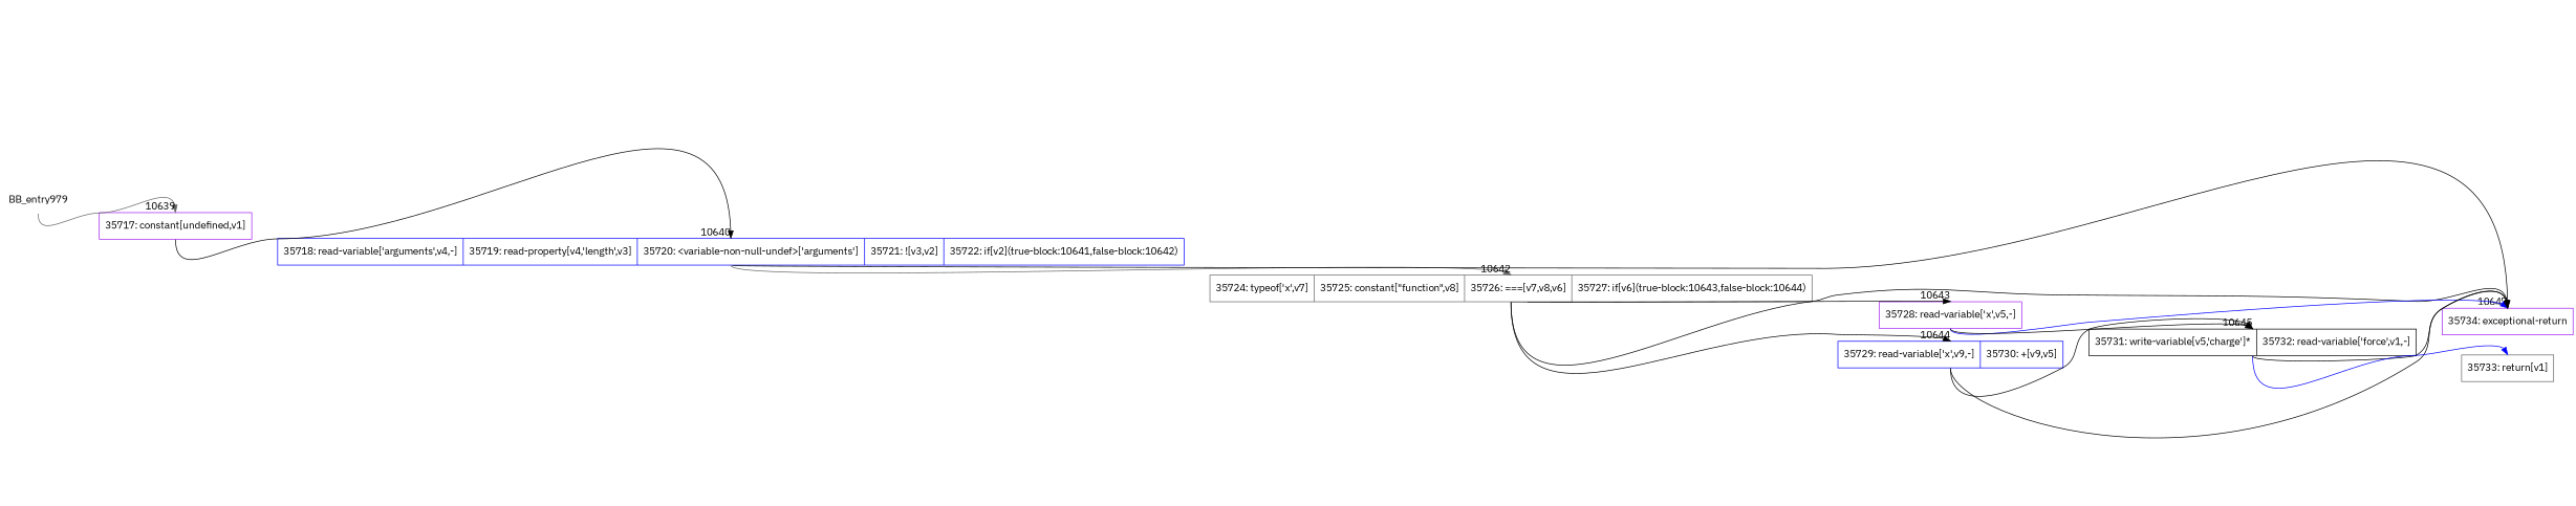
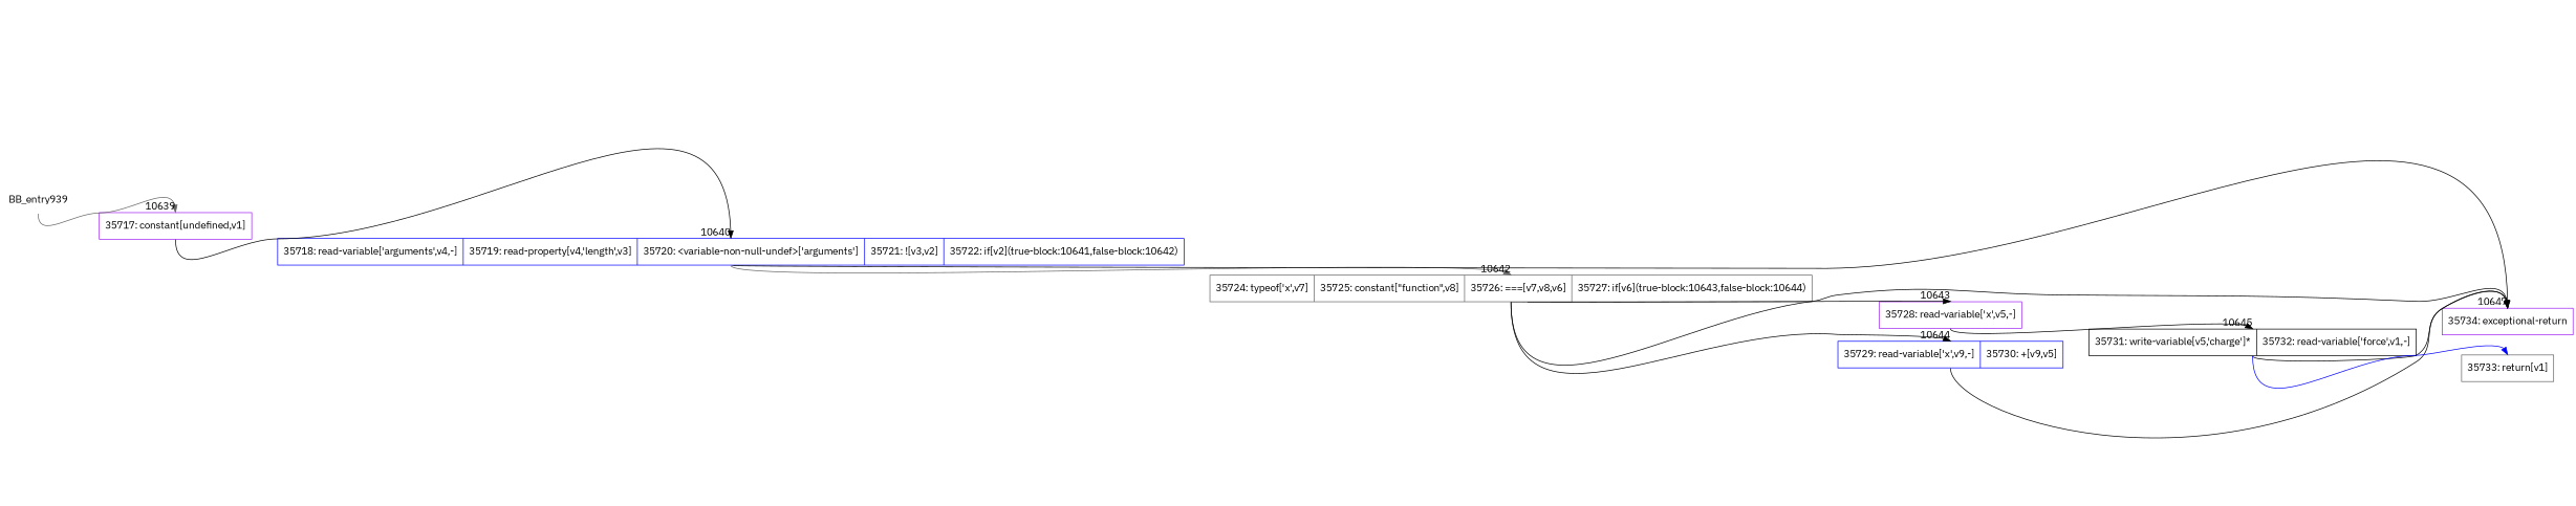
  digraph {
    fontname="IBM Plex Sans"
    rankdir=LR
    node [color=gray40 fontname="IBM Plex Sans" shape=record]
    edge [color=black fontname="IBM Plex Sans" headport=n tailport=s]
-   BB_entry979 [shape=none]
+   BB_entry979 [shape=none label=BB_entry939]
    n2 [color=purple label="{35717: constant[undefined,v1]}"]
    n3 [color=blue label="{35718: read-variable['arguments',v4,-]|35719: read-property[v4,'length',v3]|35720: \<variable-non-null-undef\>['arguments']|35721: ![v3,v2]|35722: if[v2](true-block:10641,false-block:10642)}"]
    n4 [label="{35724: typeof['x',v7]|35725: constant[\"function\",v8]|35726: ===[v7,v8,v6]|35727: if[v6](true-block:10643,false-block:10644)}"]
    n5 [color=purple label="{35734: exceptional-return}"]
    n6 [color=purple label="{35728: read-variable['x',v5,-]}"]
    n7 [color=blue label="{35729: read-variable['x',v9,-]|35730: +[v9,v5]}"]
    n8 [label="{35733: return[v1]}"]
    n9 [color=black label="{35731: write-variable[v5,'charge']*|35732: read-variable['force',v1,-]}"]
    BB_entry979 -> n2 [color=gray40 headlabel="    10639"]
    n2 -> n3 [headlabel="      10640"]
    n3 -> n4 [color=gray40 headlabel="      10642"]
    n3 -> n5 [headlabel="      10647"]
    n4 -> n5
    n4 -> n6 [headlabel="      10643"]
    n4 -> n7 [headlabel="      10644"]
-   n6 -> n5 [color=blue]
    n6 -> n9 [headlabel="      10645"]
    n7 -> n5
-   n7 -> n9
    n9 -> n5
    n9 -> n8 [color=blue]
  }
